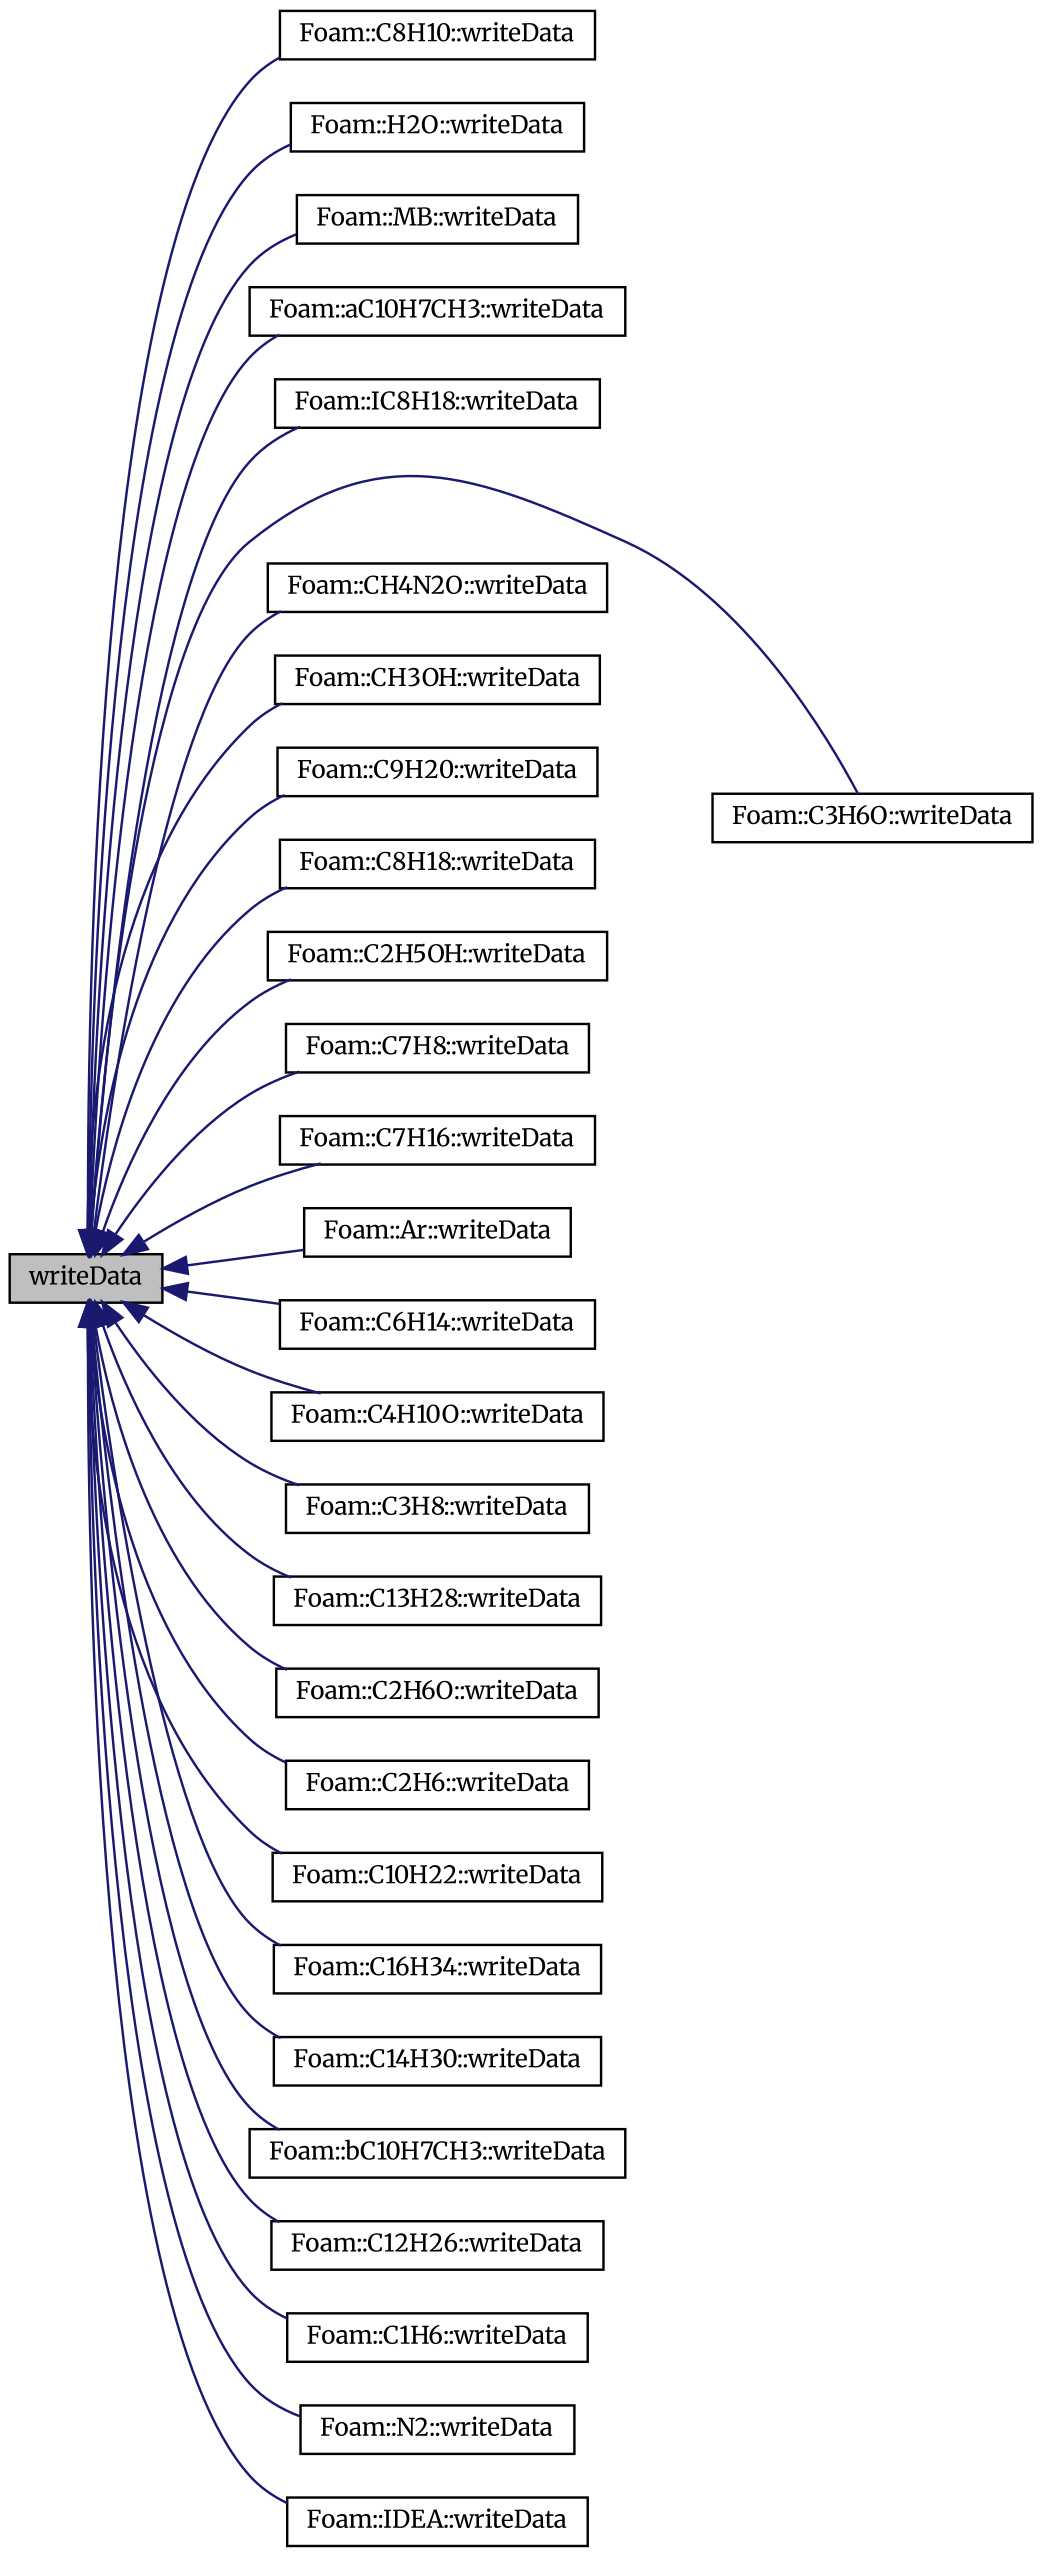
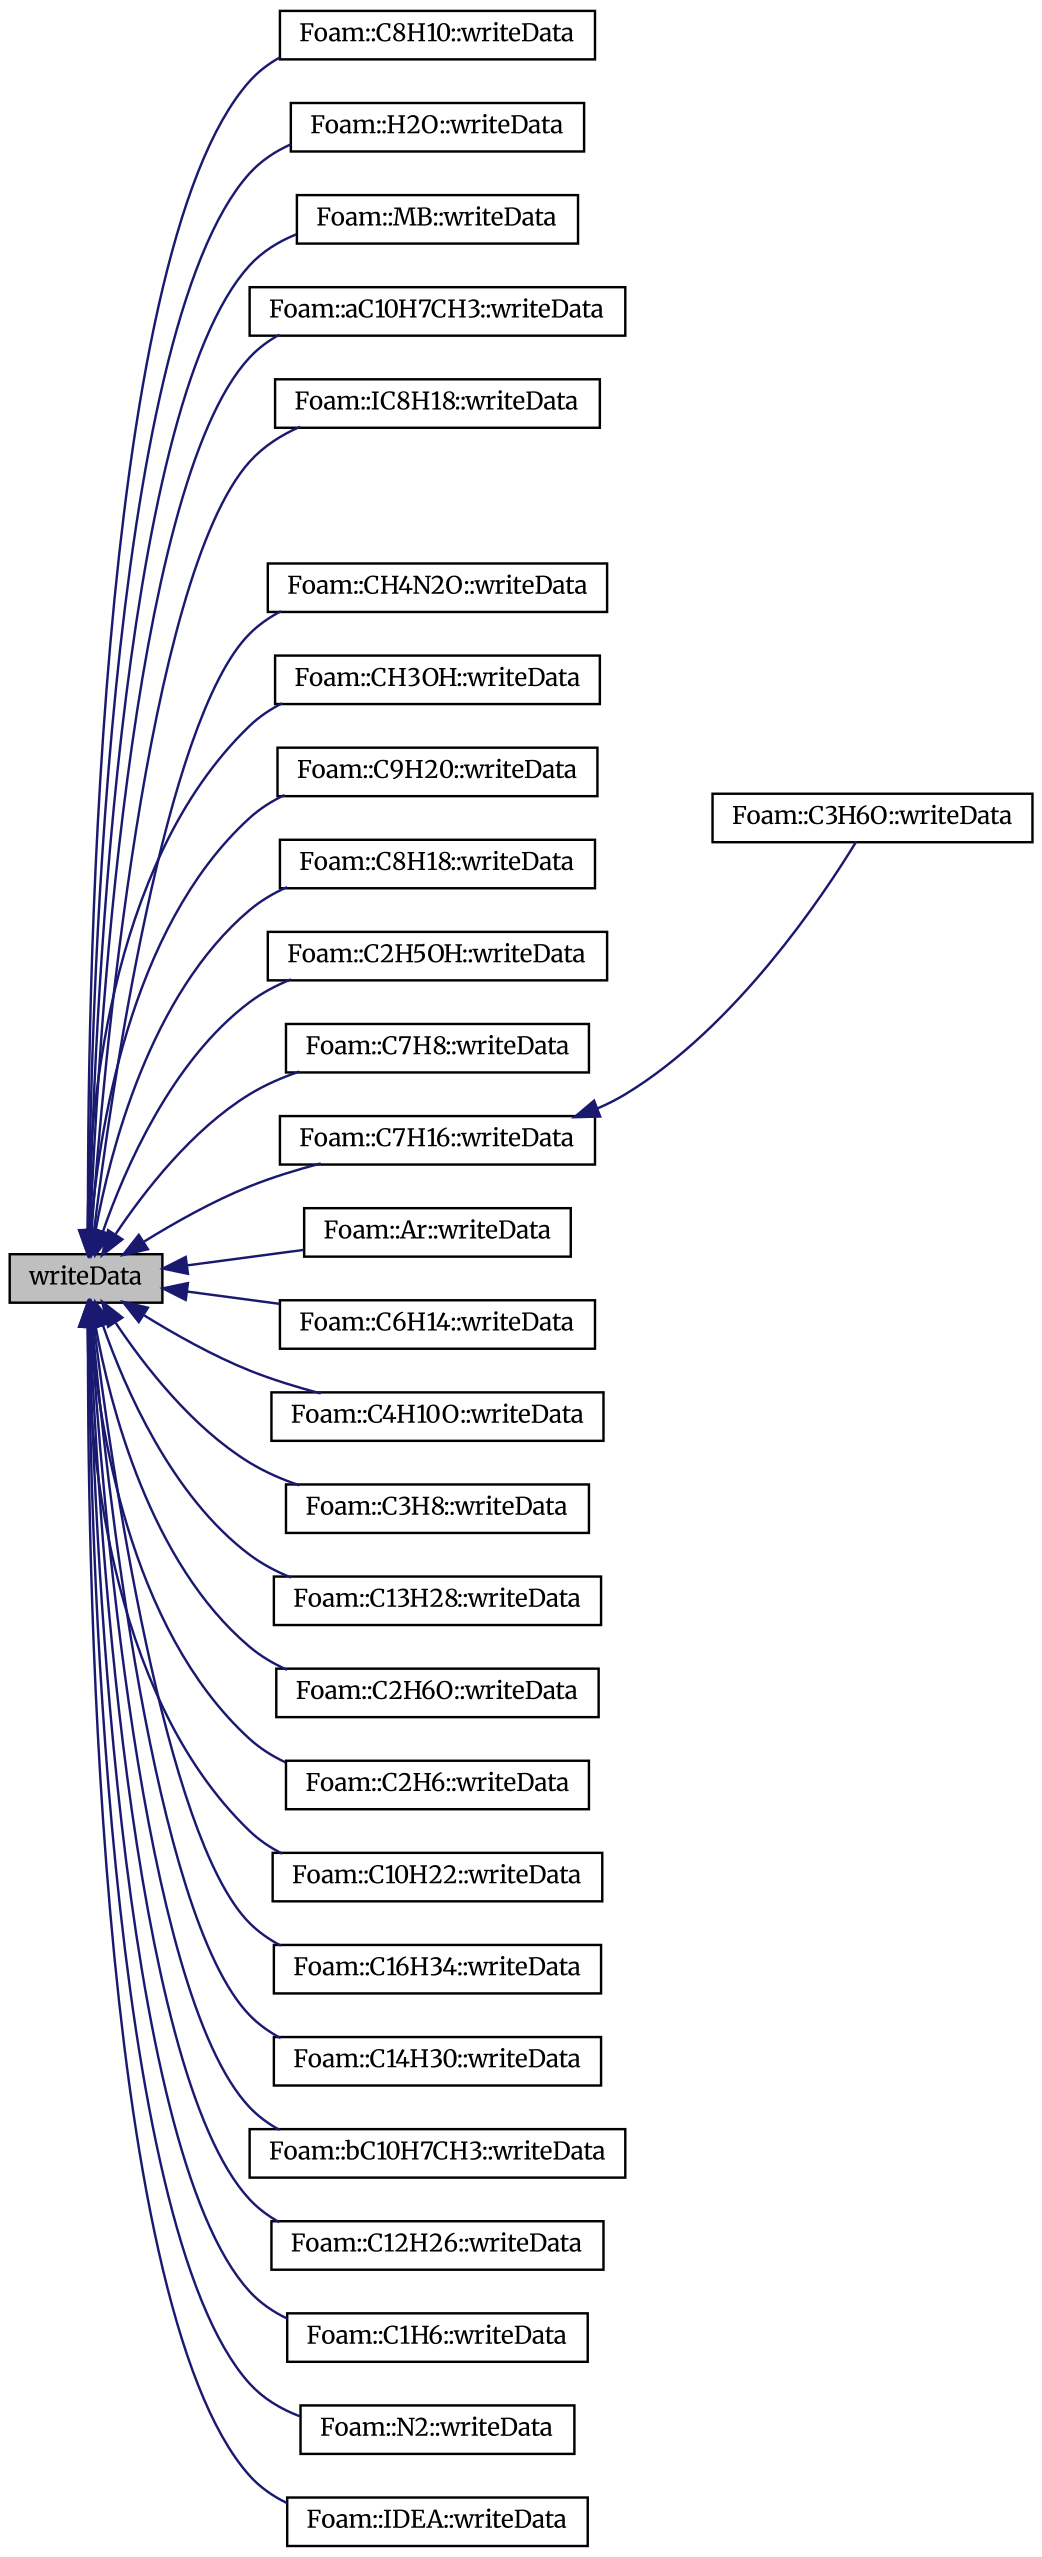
  digraph {
    fontname=Merriweather
    rankdir=LR
    node [color=black fontname=Merriweather fontsize=10 shape=record]
    edge [color=midnightblue dir=back fontname=Merriweather fontsize=10 labelfontname=FreeSans labelfontsize=10 style=solid]
    n1 [fillcolor=grey75 fontcolor=black height=0.2 label=writeData style=filled width=0.4]
    n2 [height=0.2 label="Foam::C8H10::writeData" width=0.4]
    n3 [height=0.2 label="Foam::H2O::writeData" width=0.4]
    n4 [height=0.2 label="Foam::MB::writeData" width=0.4]
    n5 [height=0.2 label="Foam::aC10H7CH3::writeData" width=0.4]
    n6 [height=0.2 label="Foam::IC8H18::writeData" width=0.4]
    n7 [height=0.2 label="Foam::C3H6O::writeData" width=0.4]
    n8 [height=0.2 label="Foam::CH4N2O::writeData" width=0.4]
    n9 [height=0.2 label="Foam::CH3OH::writeData" width=0.4]
    n10 [height=0.2 label="Foam::C9H20::writeData" width=0.4]
    n11 [height=0.2 label="Foam::C8H18::writeData" width=0.4]
    n12 [height=0.2 label="Foam::C2H5OH::writeData" width=0.4]
    n13 [height=0.2 label="Foam::C7H8::writeData" width=0.4]
    n14 [height=0.2 label="Foam::C7H16::writeData" width=0.4]
    n15 [height=0.2 label="Foam::Ar::writeData" width=0.4]
    n16 [height=0.2 label="Foam::C6H14::writeData" width=0.4]
    n17 [height=0.2 label="Foam::C4H10O::writeData" width=0.4]
    n18 [height=0.2 label="Foam::C3H8::writeData" width=0.4]
    n19 [height=0.2 label="Foam::C13H28::writeData" width=0.4]
    n20 [height=0.2 label="Foam::C2H6O::writeData" width=0.4]
    n21 [height=0.2 label="Foam::C2H6::writeData" width=0.4]
    n22 [height=0.2 label="Foam::C10H22::writeData" width=0.4]
    n23 [height=0.2 label="Foam::C16H34::writeData" width=0.4]
    n24 [height=0.2 label="Foam::C14H30::writeData" width=0.4]
    n25 [height=0.2 label="Foam::bC10H7CH3::writeData" width=0.4]
    n26 [height=0.2 label="Foam::C12H26::writeData" width=0.4]
    n27 [height=0.2 label="Foam::C1H6::writeData" width=0.4]
    n28 [height=0.2 label="Foam::N2::writeData" width=0.4]
    n29 [height=0.2 label="Foam::IDEA::writeData" width=0.4]
    n1 -> n2
    n1 -> n3
    n1 -> n4
    n1 -> n5
    n1 -> n6
-   n1 -> n7
+   n14 -> n7
    n1 -> n8
    n1 -> n9
    n1 -> n10
    n1 -> n11
    n1 -> n12
    n1 -> n13
    n1 -> n14
    n1 -> n15
    n1 -> n16
    n1 -> n17
    n1 -> n18
    n1 -> n19
    n1 -> n20
    n1 -> n21
    n1 -> n22
    n1 -> n23
    n1 -> n24
    n1 -> n25
    n1 -> n26
    n1 -> n27
    n1 -> n28
    n1 -> n29
  }
